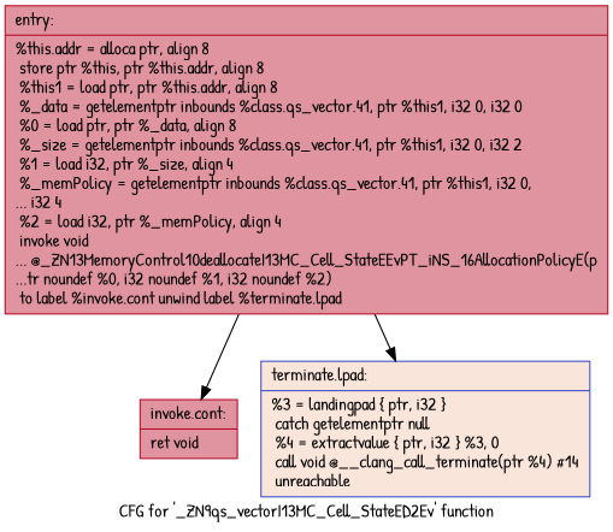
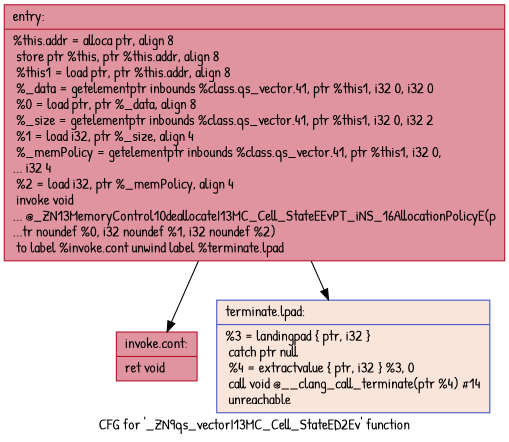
  digraph {
    label="CFG for '_ZN9qs_vectorI13MC_Cell_StateED2Ev' function"
    fontname="Patrick Hand"
    node [color="#b70d28ff" fillcolor="#b70d2870" fontname="Patrick Hand" shape=record style=filled]
    edge [fontname="Patrick Hand"]
    n1 [label="{entry:\l|  %this.addr = alloca ptr, align 8\l  store ptr %this, ptr %this.addr, align 8\l  %this1 = load ptr, ptr %this.addr, align 8\l  %_data = getelementptr inbounds %class.qs_vector.41, ptr %this1, i32 0, i32 0\l  %0 = load ptr, ptr %_data, align 8\l  %_size = getelementptr inbounds %class.qs_vector.41, ptr %this1, i32 0, i32 2\l  %1 = load i32, ptr %_size, align 4\l  %_memPolicy = getelementptr inbounds %class.qs_vector.41, ptr %this1, i32 0,\l... i32 4\l  %2 = load i32, ptr %_memPolicy, align 4\l  invoke void\l... @_ZN13MemoryControl10deallocateI13MC_Cell_StateEEvPT_iNS_16AllocationPolicyE(p\l...tr noundef %0, i32 noundef %1, i32 noundef %2)\l          to label %invoke.cont unwind label %terminate.lpad\l}"]
    n2 [label="{invoke.cont:\l|  ret void\l}"]
-   n3 [color="#3d50c3ff" fillcolor="#f4c5ad70" label="{terminate.lpad:\l|  %3 = landingpad \{ ptr, i32 \}\l          catch getelementptr null\l  %4 = extractvalue \{ ptr, i32 \} %3, 0\l  call void @__clang_call_terminate(ptr %4) #14\l  unreachable\l}"]
+   n3 [color="#3d50c3ff" fillcolor="#f4c5ad70" label="{terminate.lpad:\l|  %3 = landingpad \{ ptr, i32 \}\l          catch ptr null\l  %4 = extractvalue \{ ptr, i32 \} %3, 0\l  call void @__clang_call_terminate(ptr %4) #14\l  unreachable\l}"]
    n1 -> n2
    n1 -> n3
  }
